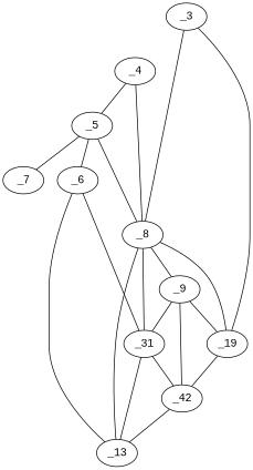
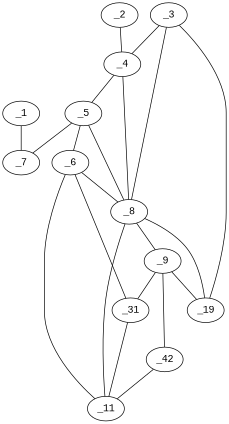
  graph {
    fontname="Liberation Mono"
    node [fontname="Liberation Mono" x=79 y=52]
    edge [fontname="Liberation Mono" valence=1]
+   _1 [x=7 y=80]
    _7 [y=91]
+   _2 [x=14 y=50]
    _4 [x=28]
    _3 [x=23 y=43]
    _8 [x=86 y=55]
    n7 [label=_19 x=106 y=35]
    _5 [x=42 y=69]
    _6 [y=74]
-   _13 [x=125 y=77]
+   _13 [x=125 y=77 label=_11]
    _9 [x=93]
    n12 [label=_42 x=125 y=51]
    n13 [label=_31 x=121 y=63]
+   _1 -- _7
+   _2 -- _4 [valence=2]
    _4 -- _8 [valence=2]
    _4 -- _5 [valence=2]
+   _3 -- _4 [valence=2]
    _3 -- _8 [valence=2]
    _3 -- n7
    _8 -- n7
    _8 -- _13
    _8 -- _9
-   n7 -- n12
    _5 -- _7 [valence=2]
    _5 -- _8 [valence=2]
    _5 -- _6
-   n13 -- _8 [valence=2]
+   _6 -- _8 [valence=2]
    _6 -- _13
    _6 -- n13 [valence=2]
    _9 -- n7
    _9 -- n12 [valence=2]
    _9 -- n13
    n12 -- _13
    n13 -- _13 [valence=2]
-   n13 -- n12
  }
